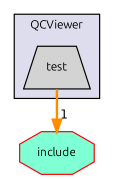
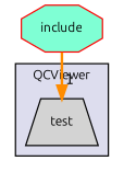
  digraph {
    compound=true
    fontname=Ubuntu
    node [fontname=Ubuntu fontsize=10 style=filled]
    n1 [fillcolor=lightgrey label=test pencolor=black shape=trapezium]
    n2 [color=red label=include shape=octagon fillcolor=aquamarine]
    subgraph cluster_1 {
      bgcolor="#ddddee"
      fontsize=10
      label=QCViewer
      pencolor=black
      n1
    }
-   n1 -> n2 [headlabel=1 labeldistance=1.5 labelfontname=Helvetica labelfontsize=10 color=darkorange style=bold fontname=Ubuntu]
+   n2 -> n1 [headlabel=1 labeldistance=1.5 labelfontname=Helvetica labelfontsize=10 color=darkorange style=bold fontname=Ubuntu]
  }
